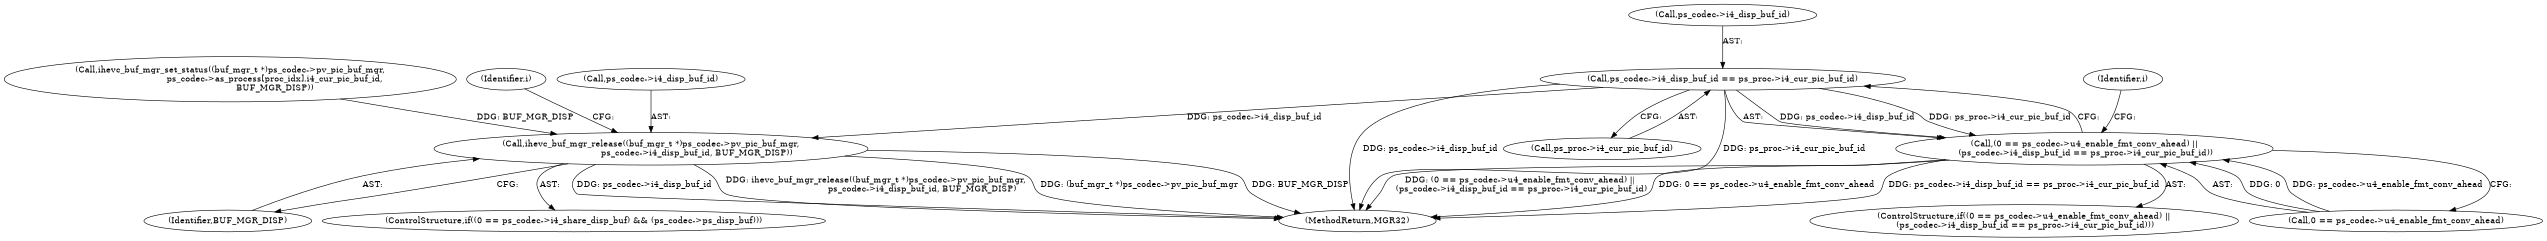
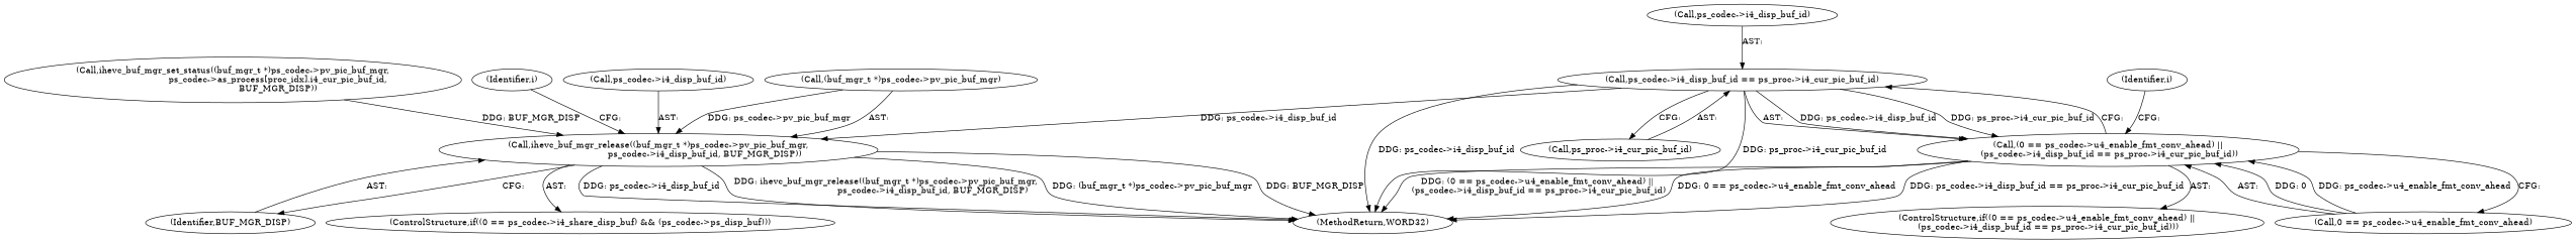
  digraph {
    n1 [label="(Call,ps_codec->i4_disp_buf_id == ps_proc->i4_cur_pic_buf_id)"]
    n2 [label="(Call,(0 == ps_codec->u4_enable_fmt_conv_ahead) ||\n (ps_codec->i4_disp_buf_id == ps_proc->i4_cur_pic_buf_id))"]
    n3 [label="(Call,ihevc_buf_mgr_release((buf_mgr_t *)ps_codec->pv_pic_buf_mgr,\n                                  ps_codec->i4_disp_buf_id, BUF_MGR_DISP))"]
-   n4 [label="(MethodReturn,MGR32)"]
+   n4 [label="(MethodReturn,WORD32)"]
    n5 [label="(Call,ps_proc->i4_cur_pic_buf_id)"]
    n6 [label="(ControlStructure,if((0 == ps_codec->u4_enable_fmt_conv_ahead) ||\n (ps_codec->i4_disp_buf_id == ps_proc->i4_cur_pic_buf_id)))"]
    n7 [label="(Call,0 == ps_codec->u4_enable_fmt_conv_ahead)"]
    n8 [label="(Identifier,BUF_MGR_DISP)"]
    n9 [label="(ControlStructure,if((0 == ps_codec->i4_share_disp_buf) && (ps_codec->ps_disp_buf)))"]
    n10 [label="(Call,ps_codec->i4_disp_buf_id)"]
    n11 [label="(Call,ps_codec->i4_disp_buf_id)"]
+   n12 [label="(Call,(buf_mgr_t *)ps_codec->pv_pic_buf_mgr)"]
    n13 [label="(Identifier,i)"]
    n14 [label="(Call,ihevc_buf_mgr_set_status((buf_mgr_t *)ps_codec->pv_pic_buf_mgr,\n                                 ps_codec->as_process[proc_idx].i4_cur_pic_buf_id,\n                                 BUF_MGR_DISP))"]
    n15 [label="(Identifier,i)"]
    n1 -> n2 [label="AST: "]
    n1 -> n2 [label="DDG: ps_codec->i4_disp_buf_id"]
    n1 -> n2 [label="DDG: ps_proc->i4_cur_pic_buf_id"]
    n1 -> n3 [label="DDG: ps_codec->i4_disp_buf_id"]
    n1 -> n4 [label="DDG: ps_proc->i4_cur_pic_buf_id"]
    n1 -> n4 [label="DDG: ps_codec->i4_disp_buf_id"]
    n1 -> n5 [label="CFG: "]
    n2 -> n1 [label="CFG: "]
    n2 -> n4 [label="DDG: ps_codec->i4_disp_buf_id == ps_proc->i4_cur_pic_buf_id"]
    n2 -> n4 [label="DDG: (0 == ps_codec->u4_enable_fmt_conv_ahead) ||\n (ps_codec->i4_disp_buf_id == ps_proc->i4_cur_pic_buf_id)"]
    n2 -> n4 [label="DDG: 0 == ps_codec->u4_enable_fmt_conv_ahead"]
    n2 -> n6 [label="AST: "]
    n2 -> n7 [label="CFG: "]
    n3 -> n4 [label="DDG: ps_codec->i4_disp_buf_id"]
    n3 -> n4 [label="DDG: ihevc_buf_mgr_release((buf_mgr_t *)ps_codec->pv_pic_buf_mgr,\n                                  ps_codec->i4_disp_buf_id, BUF_MGR_DISP)"]
    n3 -> n4 [label="DDG: (buf_mgr_t *)ps_codec->pv_pic_buf_mgr"]
    n3 -> n4 [label="DDG: BUF_MGR_DISP"]
    n3 -> n8 [label="CFG: "]
    n3 -> n9 [label="AST: "]
    n5 -> n1 [label="AST: "]
    n7 -> n2 [label="AST: "]
    n7 -> n2 [label="DDG: 0"]
    n7 -> n2 [label="DDG: ps_codec->u4_enable_fmt_conv_ahead"]
    n8 -> n3 [label="AST: "]
    n10 -> n3 [label="AST: "]
    n11 -> n1 [label="AST: "]
+   n12 -> n3 [label="AST: "]
+   n12 -> n3 [label="DDG: ps_codec->pv_pic_buf_mgr"]
    n13 -> n2 [label="CFG: "]
    n14 -> n3 [label="DDG: BUF_MGR_DISP"]
    n15 -> n3 [label="CFG: "]
  }
